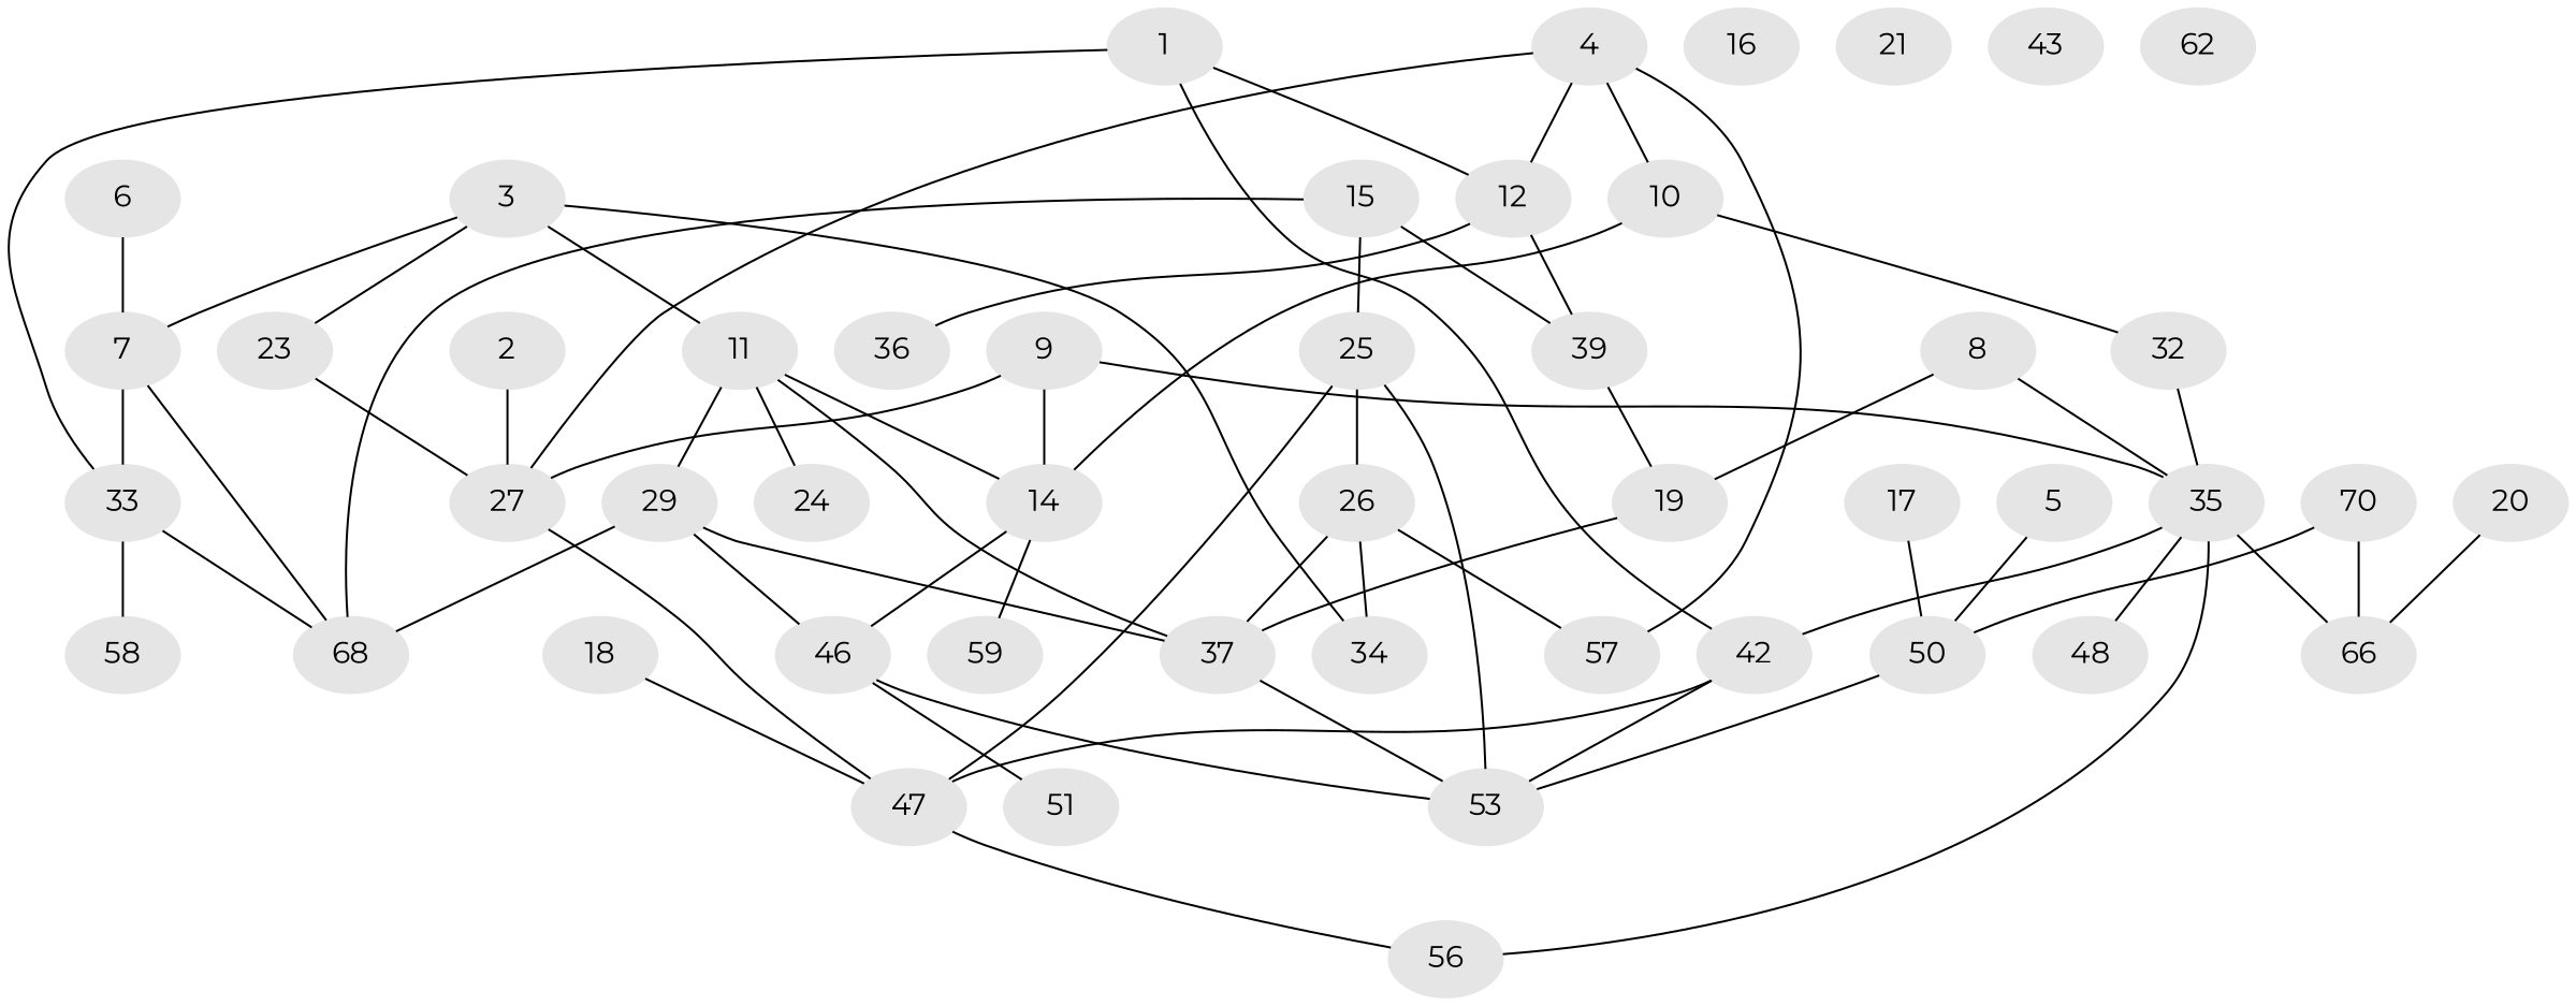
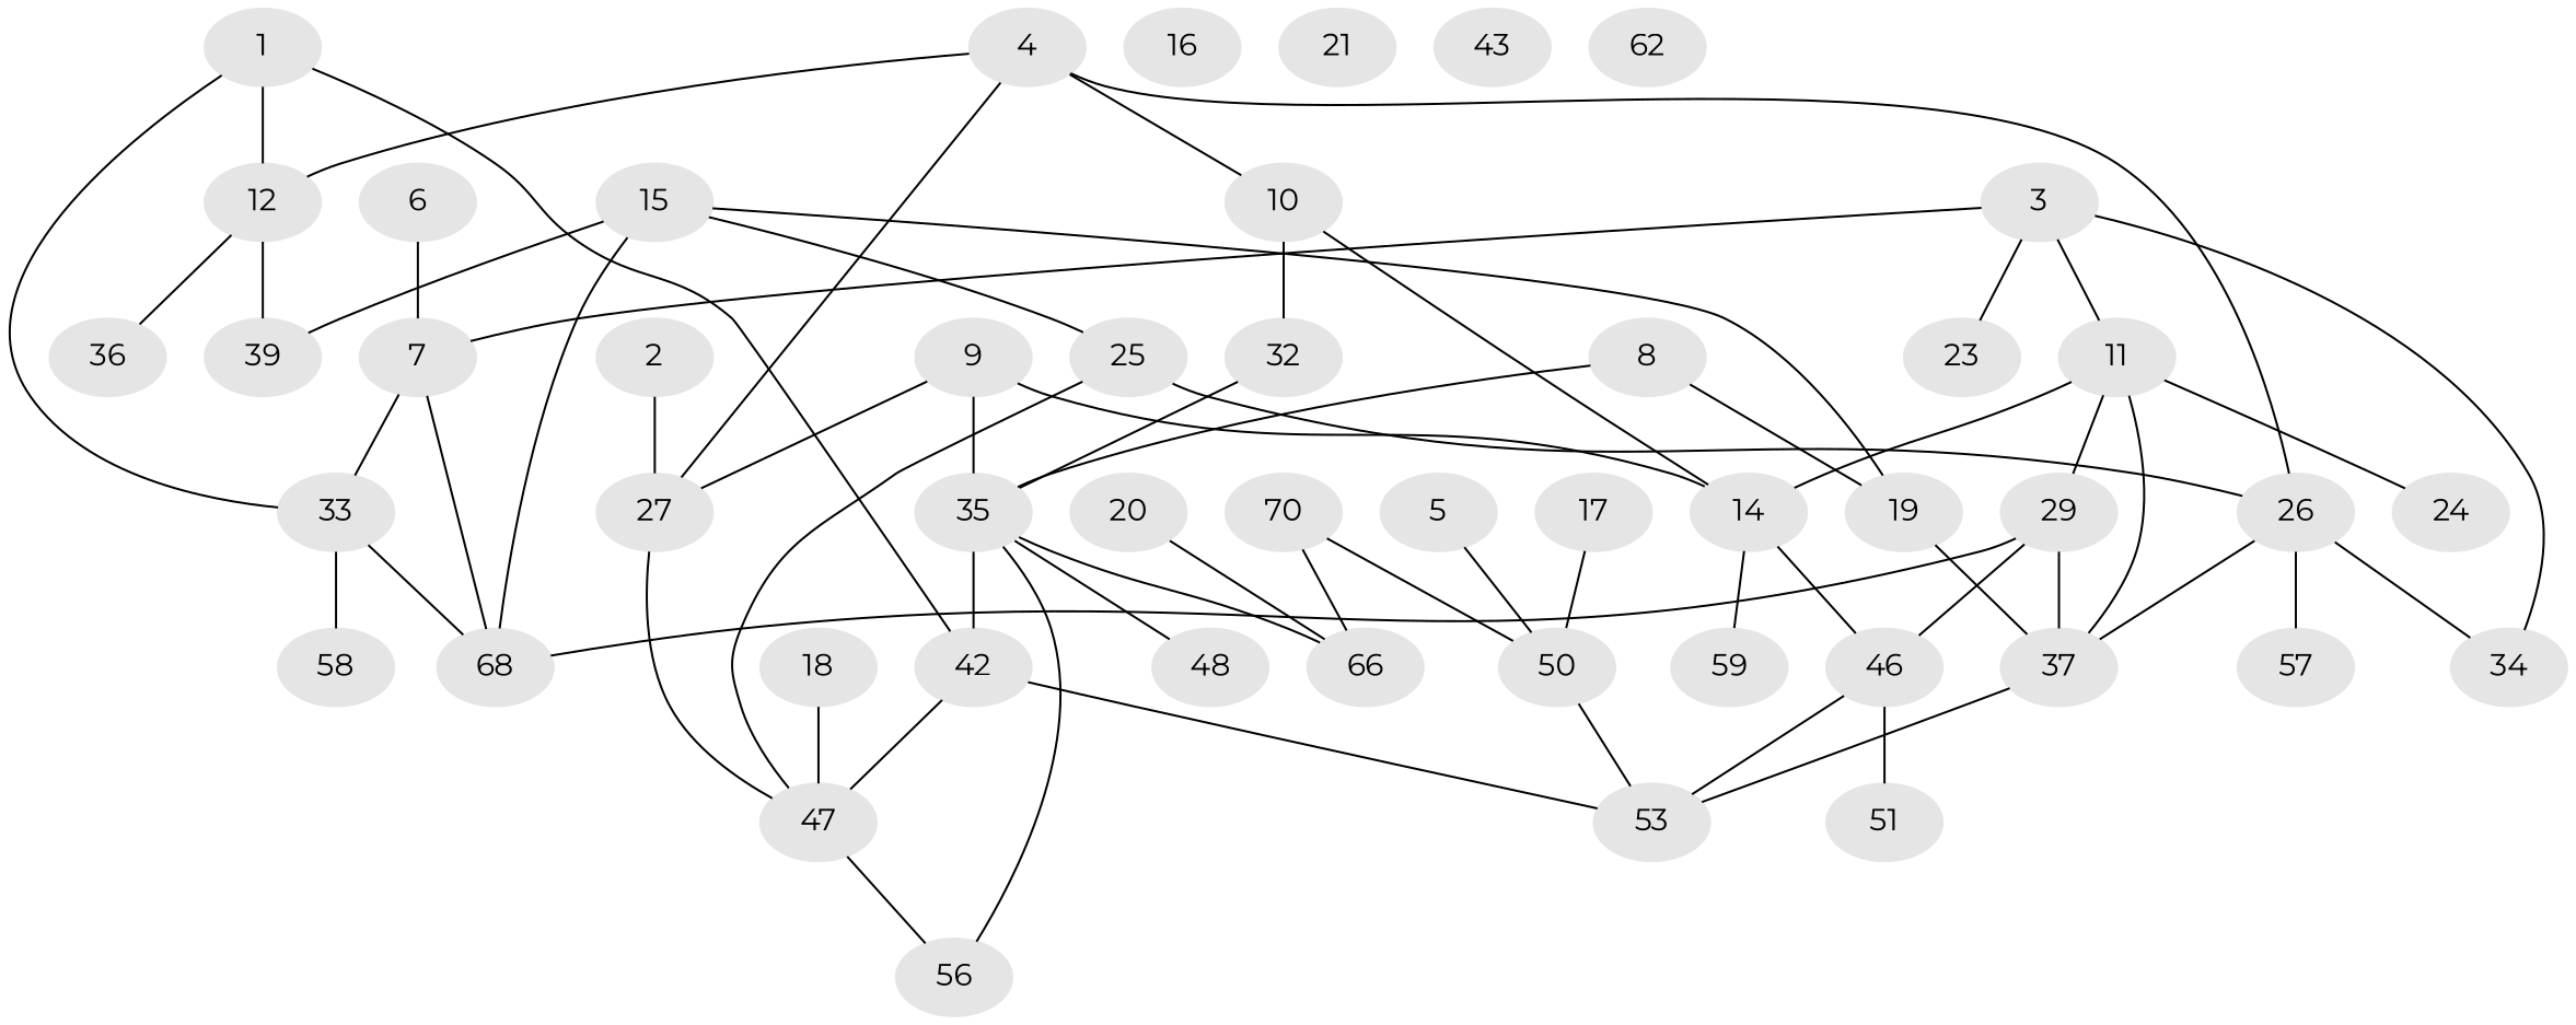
  graph {
    fontname=Montserrat
    node [color=gray90 fontname=Montserrat style=filled]
    edge [fontname=Montserrat]
    12 [super="+64"]
    36 [super="+45"]
    39
    1
    33 [super="+52"]
    42 [super="+60"]
    68
    58
    47 [super="+69"]
    53 [super="+65"]
    27 [super="+49"]
    2
    3 [super="+22"]
    7 [super="+40"]
    11 [super="+44"]
    23
    34
    14 [super="+31"]
    24
    29
    37
    4 [super="+13"]
    10 [super="+28"]
    57
    32
    50 [super="+55"]
    5
    6
    19 [super="+38"]
    8
    35 [super="+63"]
    66 [super="+67"]
    48
    56
    9 [super="+41"]
    46 [super="+61"]
    59
    51
    15 [super="+70"]
    25
    26 [super="+54"]
    16
    17
    18
    20
    21
    n47 [label=70]
    43
    62
    12 -- 36
    12 -- 39
    1 -- 12
    1 -- 33
    1 -- 42
    33 -- 68
    33 -- 58
    42 -- 47
    42 -- 53
    47 -- 56
    27 -- 47
    2 -- 27
    3 -- 7
    3 -- 11
    3 -- 23
    3 -- 34
    7 -- 33
    7 -- 68
    11 -- 14
    11 -- 24
    11 -- 29
    11 -- 37
-   23 -- 27
    14 -- 46
    14 -- 59
    29 -- 68
    29 -- 37
    29 -- 46
    37 -- 53
    4 -- 12
    4 -- 27
    4 -- 10
-   4 -- 57
+   4 -- 26
    10 -- 14
    10 -- 32
    32 -- 35
    50 -- 53
    5 -- 50
    6 -- 7
    19 -- 37
    8 -- 19
    8 -- 35
    35 -- 42
    35 -- 66
    35 -- 48
    35 -- 56
    9 -- 27
    9 -- 14
    9 -- 35
    46 -- 53
    46 -- 51
    15 -- 39 [weight=2]
    15 -- 68
-   39 -- 19
+   15 -- 19
    15 -- 25
    25 -- 47
-   25 -- 53
    25 -- 26
    26 -- 34
    26 -- 37
    26 -- 57
    17 -- 50
    18 -- 47
    20 -- 66
    n47 -- 50
    n47 -- 66
  }
